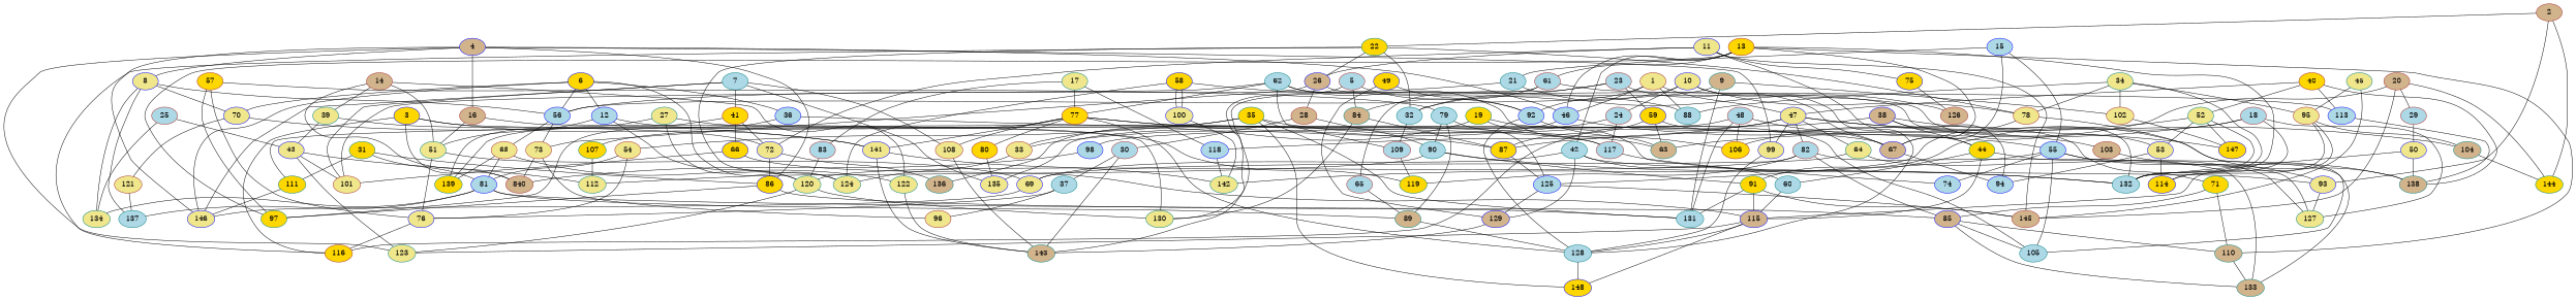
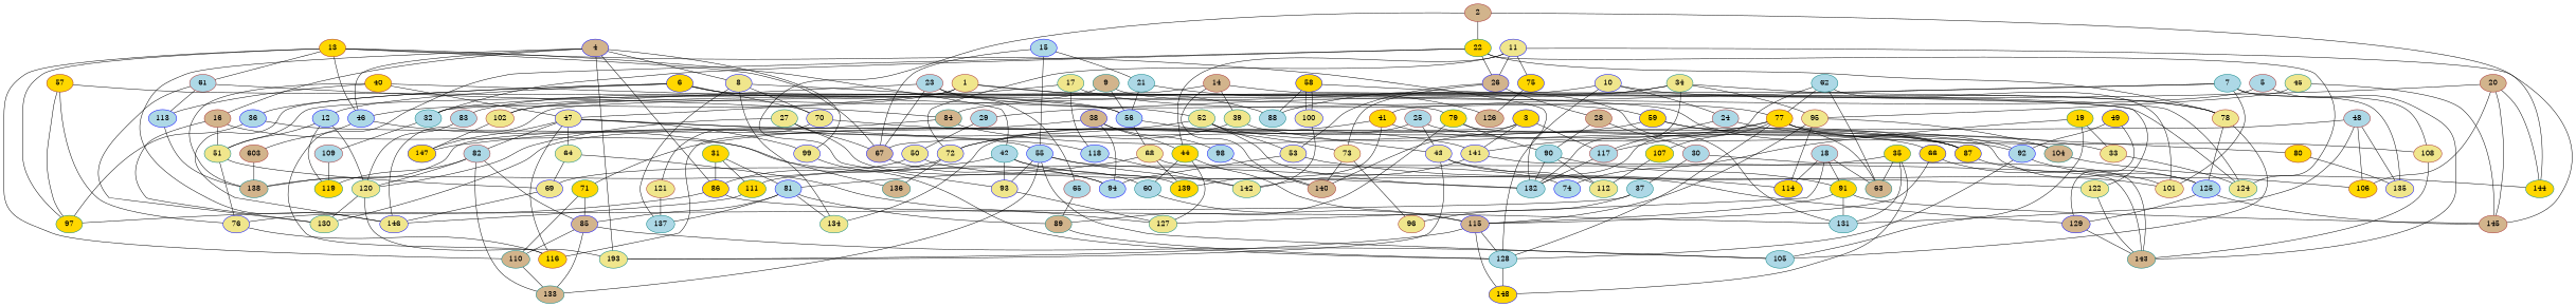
  graph {
    node [color=teal fillcolor=khaki style=filled]
    1 [color=brown]
    46 [color=blue fillcolor=lightblue]
    47 [color=blue]
    88 [fillcolor=lightblue]
    92 [color=blue fillcolor=lightblue]
-   103 [color=brown fillcolor=tan]
+   103 [color=brown fillcolor=tan label=603]
    136 [fillcolor=tan]
    116 [color=brown fillcolor=gold]
    99 [color=blue]
    118 [color=blue fillcolor=lightblue]
    64
    82 [color=brown fillcolor=lightblue]
    104 [fillcolor=tan]
    147 [color=blue fillcolor=gold]
    128 [fillcolor=lightblue]
    106 [color=brown fillcolor=gold]
    2 [color=brown fillcolor=tan]
    22 [fillcolor=gold]
    93 [color=blue]
    144 [fillcolor=gold]
    124
    32 [fillcolor=lightblue]
    78 [color=brown]
    26 [color=blue fillcolor=tan]
    127
    3 [color=blue fillcolor=gold]
    117 [color=brown fillcolor=lightblue]
-   140 [color=brown fillcolor=tan label=840]
+   140 [color=brown fillcolor=tan]
    141 [color=blue]
    132 [fillcolor=lightblue]
    143 [fillcolor=tan]
    142
    4 [color=blue fillcolor=tan]
    8 [color=blue]
    16 [color=brown fillcolor=tan]
    86 [color=blue fillcolor=gold]
-   123
+   123 [label=193]
    146 [color=blue]
    56 [color=blue fillcolor=lightblue]
    70 [color=blue]
    134
    137 [fillcolor=lightblue]
    51
    94 [color=blue fillcolor=lightblue]
    130
    131 [fillcolor=lightblue]
    97 [fillcolor=gold]
    5 [color=brown fillcolor=lightblue]
    84 [fillcolor=tan]
    87 [color=blue fillcolor=gold]
    6 [color=blue fillcolor=gold]
    12 [color=blue fillcolor=lightblue]
    36 [color=blue fillcolor=lightblue]
    119 [fillcolor=gold]
    120
    55 [color=blue fillcolor=lightblue]
    73 [color=brown]
    68 [color=brown]
    121 [color=brown]
    7 [fillcolor=lightblue]
    41 [color=brown fillcolor=gold]
    101 [color=brown]
    108 [color=brown]
    135 [color=blue]
    72 [color=blue]
    139 [fillcolor=gold]
    66 [color=blue fillcolor=gold]
    9 [fillcolor=tan]
    102 [color=brown]
    10 [color=blue]
    24 [color=brown fillcolor=lightblue]
    33 [color=brown]
    109 [color=brown fillcolor=lightblue]
    105 [fillcolor=lightblue]
    125 [color=blue fillcolor=lightblue]
    148 [color=blue fillcolor=gold]
    11 [color=blue]
    44 [fillcolor=gold]
    75 [color=blue fillcolor=gold]
    145 [color=brown fillcolor=tan]
    28 [color=brown fillcolor=tan]
    53 [color=blue]
    60 [fillcolor=lightblue]
    115 [color=blue fillcolor=tan]
    126 [color=brown fillcolor=tan]
    76 [color=blue]
    69 [color=blue]
    13 [color=brown fillcolor=gold]
    42 [fillcolor=lightblue]
    61 [color=brown fillcolor=lightblue]
    67 [color=blue fillcolor=tan]
    110 [fillcolor=tan]
    129 [color=blue fillcolor=tan]
    113 [color=blue fillcolor=lightblue]
    133 [fillcolor=tan]
    122
    14 [color=brown fillcolor=tan]
    39
    43 [color=blue]
    15 [color=blue fillcolor=lightblue]
    21 [fillcolor=lightblue]
    74 [color=blue fillcolor=lightblue]
    77 [color=brown fillcolor=gold]
    17
    83 [color=brown fillcolor=lightblue]
    80 [color=brown fillcolor=gold]
    107 [fillcolor=gold]
    18 [color=brown fillcolor=lightblue]
    63 [fillcolor=tan]
    91 [fillcolor=gold]
    114 [color=blue fillcolor=gold]
    19 [fillcolor=gold]
    20 [color=brown fillcolor=tan]
    29 [color=brown fillcolor=lightblue]
    50 [color=blue]
    23 [color=brown fillcolor=lightblue]
    59 [color=blue fillcolor=gold]
    65 [color=brown fillcolor=lightblue]
    71 [fillcolor=gold]
    89 [fillcolor=tan]
    25 [color=brown fillcolor=lightblue]
    112
    30 [color=brown fillcolor=lightblue]
    90 [fillcolor=lightblue]
    96 [color=brown]
    27
    37 [fillcolor=lightblue]
    138 [fillcolor=tan]
    31 [fillcolor=gold]
    81 [color=blue fillcolor=lightblue]
    111 [fillcolor=gold]
    85 [color=blue fillcolor=tan]
    34
    95 [color=brown]
    35 [fillcolor=gold]
-   54 [color=brown]
    38 [color=blue fillcolor=tan]
    98 [color=blue fillcolor=lightblue]
    40 [color=brown fillcolor=gold]
    52
    45
    48 [color=brown fillcolor=lightblue]
    49 [color=blue fillcolor=gold]
    57 [color=brown fillcolor=gold]
-   79 [fillcolor=lightblue]
+   79 [fillcolor=gold]
    58 [color=blue fillcolor=gold]
    100 [color=blue]
    62 [fillcolor=lightblue]
    1 -- 46
    1 -- 47
    1 -- 88
    1 -- 92
    46 -- 103
    46 -- 136
    47 -- 116
    47 -- 99
    47 -- 118
    47 -- 64
    47 -- 82
    47 -- 104
    47 -- 147
    92 -- 128
    92 -- 106
    103 -- 138
    99 -- 128
    118 -- 142
    64 -- 127
    64 -- 69
    82 -- 119
    82 -- 120
    82 -- 133
    82 -- 85
    104 -- 144
    128 -- 148
    2 -- 22
    2 -- 93
    2 -- 144
    22 -- 116
    22 -- 124
    22 -- 32
    22 -- 78
    22 -- 26
    93 -- 127
    32 -- 109
    78 -- 105
    78 -- 125
    26 -- 73
    26 -- 28
    26 -- 53
    3 -- 116
    3 -- 117
    3 -- 140
    3 -- 141
    117 -- 132
    141 -- 143
    141 -- 142
    4 -- 46
    4 -- 99
    4 -- 8
    4 -- 16
    4 -- 86
    4 -- 123
    4 -- 146
    8 -- 56
    8 -- 70
    8 -- 134
    8 -- 137
    16 -- 51
+   16 -- 94
    16 -- 130
    86 -- 131
    86 -- 97
    56 -- 73
    56 -- 68
    70 -- 141
    70 -- 121
    51 -- 76
    51 -- 69
    5 -- 143
    5 -- 84
    84 -- 130
    84 -- 87
    87 -- 125
    6 -- 124
    6 -- 146
    6 -- 56
    6 -- 70
    6 -- 12
    6 -- 36
    12 -- 51
    12 -- 119
    12 -- 120
    36 -- 97
    36 -- 55
    120 -- 123
    120 -- 130
    55 -- 93
    55 -- 142
    55 -- 105
    55 -- 133
    55 -- 74
    73 -- 140
    73 -- 96
    68 -- 139
    68 -- 122
    68 -- 81
    121 -- 137
    7 -- 146
    7 -- 41
    7 -- 101
    7 -- 108
    7 -- 135
    41 -- 72
    41 -- 139
    41 -- 66
    108 -- 143
    72 -- 136
    72 -- 86
    66 -- 101
    66 -- 115
    9 -- 56
    9 -- 131
    9 -- 102
    102 -- 147
    10 -- 128
    10 -- 32
    10 -- 78
    10 -- 24
    24 -- 117
    24 -- 33
    33 -- 124
    109 -- 119
    125 -- 145
    125 -- 129
    11 -- 26
    11 -- 72
    11 -- 44
    11 -- 75
    11 -- 145
    44 -- 127
    44 -- 60
    44 -- 115
    75 -- 126
    28 -- 30
    28 -- 90
    53 -- 94
    53 -- 114
    60 -- 115
    115 -- 128
    115 -- 123
    115 -- 148
    76 -- 116
    69 -- 146
    13 -- 46
    13 -- 132
    13 -- 97
    13 -- 42
    13 -- 61
    13 -- 67
    13 -- 110
    42 -- 93
    42 -- 60
    42 -- 69
    42 -- 129
    61 -- 130
    61 -- 84
    61 -- 113
    67 -- 94
    110 -- 133
    129 -- 143
    113 -- 138
    122 -- 143
    14 -- 140
    14 -- 51
    14 -- 122
    14 -- 39
    39 -- 72
    39 -- 43
    43 -- 123
    43 -- 101
    43 -- 112
    15 -- 55
    15 -- 67
    15 -- 21
    21 -- 56
    21 -- 126
    77 -- 128
    77 -- 117
    77 -- 141
    77 -- 87
    77 -- 108
    77 -- 80
    77 -- 107
    17 -- 118
    17 -- 77
    17 -- 83
    83 -- 120
    80 -- 135
    107 -- 112
    18 -- 127
    18 -- 63
    18 -- 91
    18 -- 114
    91 -- 131
    91 -- 145
    91 -- 115
    19 -- 33
    19 -- 105
    19 -- 74
    20 -- 106
    20 -- 144
    20 -- 145
    20 -- 29
    29 -- 50
    50 -- 132
    50 -- 138
    23 -- 32
    23 -- 67
    23 -- 59
    23 -- 65
    59 -- 87
    59 -- 63
    59 -- 71
    65 -- 89
    71 -- 110
    71 -- 85
    89 -- 128
-   5 -- 92
+   25 -- 92
    25 -- 134
    25 -- 43
    30 -- 143
    30 -- 37
    90 -- 132
    90 -- 91
    90 -- 112
    27 -- 120
    27 -- 139
    27 -- 67
    37 -- 76
    37 -- 96
    31 -- 86
    31 -- 81
    31 -- 111
    81 -- 134
    81 -- 137
    81 -- 89
    81 -- 85
    111 -- 146
    85 -- 105
    85 -- 110
    85 -- 133
    34 -- 88
    34 -- 78
    34 -- 132
    34 -- 102
    34 -- 95
    95 -- 104
    95 -- 115
    95 -- 114
    35 -- 131
    35 -- 148
    35 -- 63
    35 -- 111
-   35 -- 54
-   54 -- 76
-   54 -- 81
    38 -- 94
    38 -- 44
    38 -- 138
    38 -- 98
    98 -- 140
    40 -- 47
    40 -- 113
    40 -- 138
    40 -- 52
    52 -- 147
    52 -- 132
    52 -- 87
    52 -- 53
    45 -- 145
    45 -- 95
    48 -- 106
    48 -- 131
    48 -- 135
    48 -- 67
    49 -- 92
    49 -- 129
    57 -- 97
    57 -- 76
    57 -- 79
    79 -- 125
    79 -- 89
    79 -- 90
    58 -- 88
    58 -- 124
    58 -- 100
    58 -- 100
    100 -- 142
    62 -- 132
    62 -- 101
-   62 -- 109
    62 -- 77
    62 -- 63
  }
